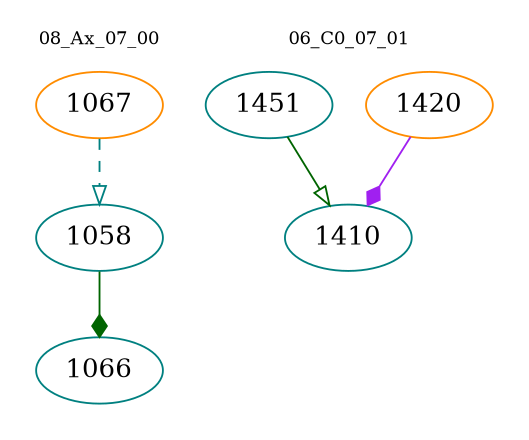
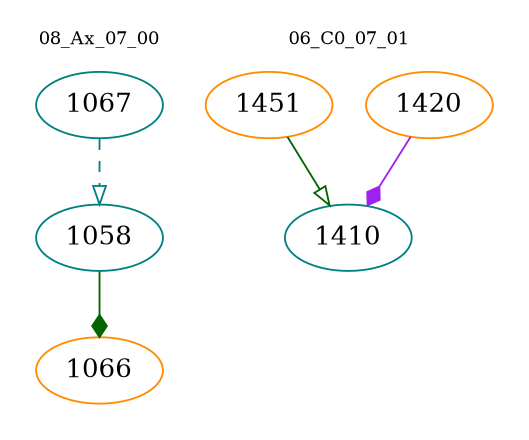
  digraph {
    node [color=darkorange]
    edge [arrowhead=onormal color=darkgreen style=solid]
-   n1 [label=1067]
+   n1 [color=teal label=1067]
    n2 [color=teal label=1058]
-   n3 [color=teal label=1066]
+   n3 [label=1066]
    n4 [label=1420]
    n5 [color=teal label=1410]
-   n6 [color=teal label=1451]
+   n6 [label=1451]
    subgraph cluster_1 {
      color=white
      fontsize=10
      label="08_Ax_07_00"
      n1
      n2
      n3
    }
    subgraph cluster_2 {
      color=white
      fontsize=10
      label="06_C0_07_01"
      n4
      n5
      n6
    }
    n1 -> n2 [color=teal style=dashed]
    n2 -> n3 [arrowhead=diamond]
    n4 -> n5 [arrowhead=diamond color=purple]
    n6 -> n5
  }
